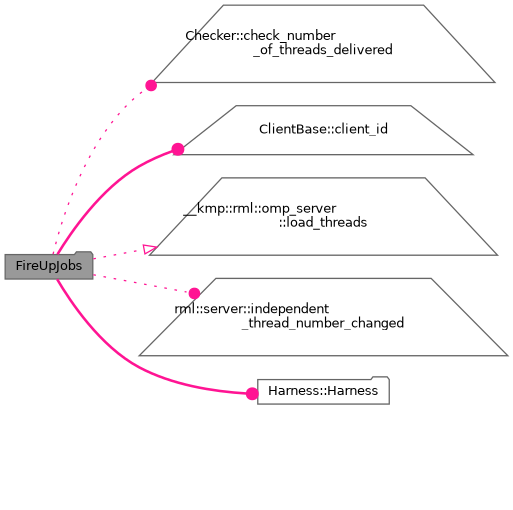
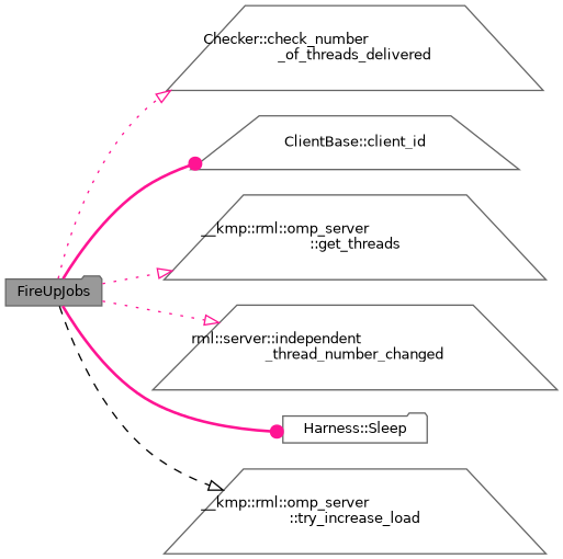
  digraph {
    rankdir=LR
    node [color=grey40 fillcolor=white fontname=Helvetica fontsize=10 shape=trapezium style=filled]
    edge [arrowhead=dot color=deeppink fontname=Helvetica fontsize=10 labelfontname=Helvetica labelfontsize=10 style=dotted]
    n1 [color=gray40 fillcolor=grey60 fontcolor=black height=0.2 label=FireUpJobs shape=folder width=0.4]
    n2 [height=0.2 label="Checker::check_number\l_of_threads_delivered" width=0.4]
    n3 [height=0.2 label="ClientBase::client_id" width=0.4]
-   n4 [height=0.2 label="__kmp::rml::omp_server\l::load_threads" width=0.4]
+   n4 [height=0.2 label="__kmp::rml::omp_server\l::get_threads" width=0.4]
    n5 [height=0.2 label="rml::server::independent\l_thread_number_changed" width=0.4]
-   n6 [height=0.2 label="Harness::Harness" shape=folder width=0.4]
-   n1 -> n2
+   n6 [height=0.2 label="Harness::Sleep" shape=folder width=0.4]
+   n7 [height=0.2 label="__kmp::rml::omp_server\l::try_increase_load" width=0.4]
+   n1 -> n2 [arrowhead=onormal]
    n1 -> n3 [style=bold]
    n1 -> n4 [arrowhead=onormal]
-   n1 -> n5
+   n1 -> n5 [arrowhead=onormal]
    n1 -> n6 [style=bold]
+   n1 -> n7 [arrowhead=onormal color=black style=dashed]
  }
